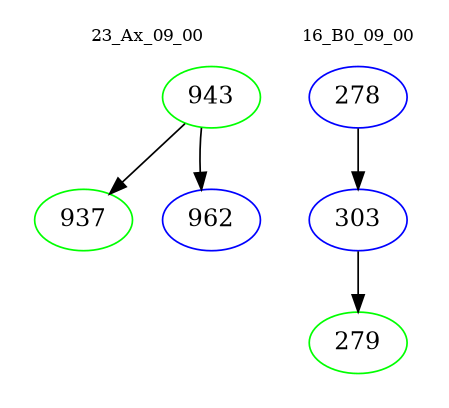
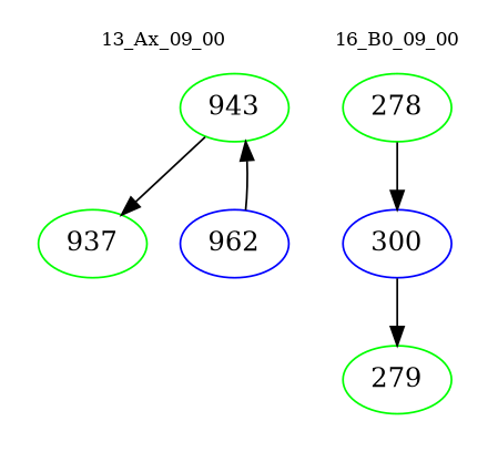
  digraph {
    node [color=green]
    edge [color=black]
    n1 [label=943]
    n2 [label=937]
    n3 [color=blue label=962]
-   n4 [color=blue label=278]
-   n5 [color=blue label=303]
+   n4 [label=278]
+   n5 [color=blue label=300]
    n6 [label=279]
    subgraph cluster_1 {
      color=white
      fontsize=10
-     label="23_Ax_09_00"
+     label="13_Ax_09_00"
      n1
      n2
      n3
    }
    subgraph cluster_2 {
      color=white
      fontsize=10
      label="16_B0_09_00"
      n4
      n5
      n6
    }
    n1 -> n2
-   n1 -> n3
+   n3 -> n1
    n4 -> n5
    n5 -> n6
  }
